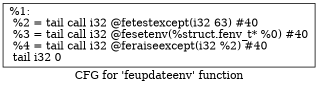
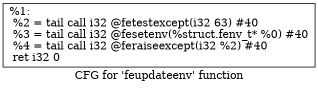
  digraph {
    label="CFG for 'feupdateenv' function"
-   n1 [label="{%1:\l  %2 = tail call i32 @fetestexcept(i32 63) #40\l  %3 = tail call i32 @fesetenv(%struct.fenv_t* %0) #40\l  %4 = tail call i32 @feraiseexcept(i32 %2) #40\l  tail i32 0\l}" shape=record]
+   n1 [label="{%1:\l  %2 = tail call i32 @fetestexcept(i32 63) #40\l  %3 = tail call i32 @fesetenv(%struct.fenv_t* %0) #40\l  %4 = tail call i32 @feraiseexcept(i32 %2) #40\l  ret i32 0\l}" shape=record]
  }
